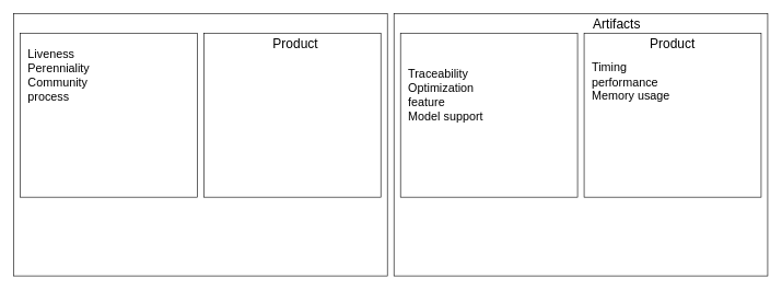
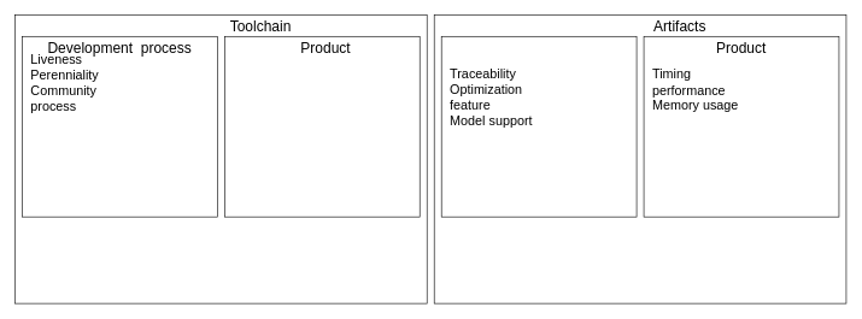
  <mxCell id="0" />
  <mxCell id="1" parent="0" />
  <mxCell id="2" value="" style="rounded=0;whiteSpace=wrap;html=1;" vertex="1" parent="1"><mxGeometry x="600" y="20" width="570" height="400" as="geometry" /></mxCell>
  <mxCell id="3" value="" style="rounded=0;whiteSpace=wrap;html=1;" vertex="1" parent="1"><mxGeometry x="890" y="50" width="270" height="250" as="geometry" /></mxCell>
  <mxCell id="4" value="" style="rounded=0;whiteSpace=wrap;html=1;" vertex="1" parent="1"><mxGeometry x="20" y="20" width="570" height="400" as="geometry" /></mxCell>
+ <mxCell id="5" value="Toolchain" style="text;html=1;align=center;verticalAlign=middle;whiteSpace=wrap;rounded=0;fontSize=20;" vertex="1" parent="1"><mxGeometry x="330" y="20" width="60" height="30" as="geometry" /></mxCell>
  <mxCell id="6" value="" style="rounded=0;whiteSpace=wrap;html=1;" vertex="1" parent="1"><mxGeometry x="30" y="50" width="270" height="250" as="geometry" /></mxCell>
  <mxCell id="7" value="" style="rounded=0;whiteSpace=wrap;html=1;" vertex="1" parent="1"><mxGeometry x="310" y="50" width="270" height="250" as="geometry" /></mxCell>
+ <mxCell id="8" value="Development&amp;nbsp; process" style="text;html=1;align=center;verticalAlign=middle;whiteSpace=wrap;rounded=0;fontSize=20;" vertex="1" parent="1"><mxGeometry x="30" y="50" width="270" height="30" as="geometry" /></mxCell>
  <mxCell id="9" value="Product" style="text;html=1;align=center;verticalAlign=middle;whiteSpace=wrap;rounded=0;fontSize=20;" vertex="1" parent="1"><mxGeometry x="420" y="50" width="60" height="30" as="geometry" /></mxCell>
  <mxCell id="10" value="Artifacts" style="text;html=1;align=center;verticalAlign=middle;whiteSpace=wrap;rounded=0;fontSize=20;" vertex="1" parent="1"><mxGeometry x="910" y="20" width="60" height="30" as="geometry" /></mxCell>
  <mxCell id="11" value="" style="rounded=0;whiteSpace=wrap;html=1;" vertex="1" parent="1"><mxGeometry x="610" y="50" width="270" height="250" as="geometry" /></mxCell>
  <mxCell id="12" value="Product" style="text;html=1;align=center;verticalAlign=middle;whiteSpace=wrap;rounded=0;fontSize=20;" vertex="1" parent="1"><mxGeometry x="890" y="50" width="270" height="30" as="geometry" /></mxCell>
  <mxCell id="13" value="Liveness&lt;div&gt;Perenniality&lt;/div&gt;&lt;div&gt;Community process&lt;/div&gt;" style="text;html=1;align=left;verticalAlign=middle;whiteSpace=wrap;rounded=0;fontSize=18;" vertex="1" parent="1"><mxGeometry x="40" y="100" width="160" height="30" as="geometry" /></mxCell>
- <mxCell id="14" value="Traceability&lt;div&gt;Optimization feature&lt;/div&gt;&lt;div&gt;Model support&lt;/div&gt;" style="text;html=1;align=left;verticalAlign=middle;whiteSpace=wrap;rounded=0;fontSize=18;" vertex="1" parent="1"><mxGeometry x="620" y="100" width="160" height="90" as="geometry" /></mxCell>
+ <mxCell id="14" value="Traceability&lt;div&gt;Optimization feature&lt;/div&gt;&lt;div&gt;Model support&lt;/div&gt;" style="text;html=1;align=left;verticalAlign=middle;whiteSpace=wrap;rounded=0;fontSize=18;" vertex="1" parent="1"><mxGeometry x="620" y="90" width="160" height="90" as="geometry" /></mxCell>
  <mxCell id="15" value="&lt;div&gt;Timing performance&lt;/div&gt;Memory usage" style="text;html=1;align=left;verticalAlign=middle;whiteSpace=wrap;rounded=0;fontSize=18;" vertex="1" parent="1"><mxGeometry x="900" y="110" width="160" height="30" as="geometry" /></mxCell>
